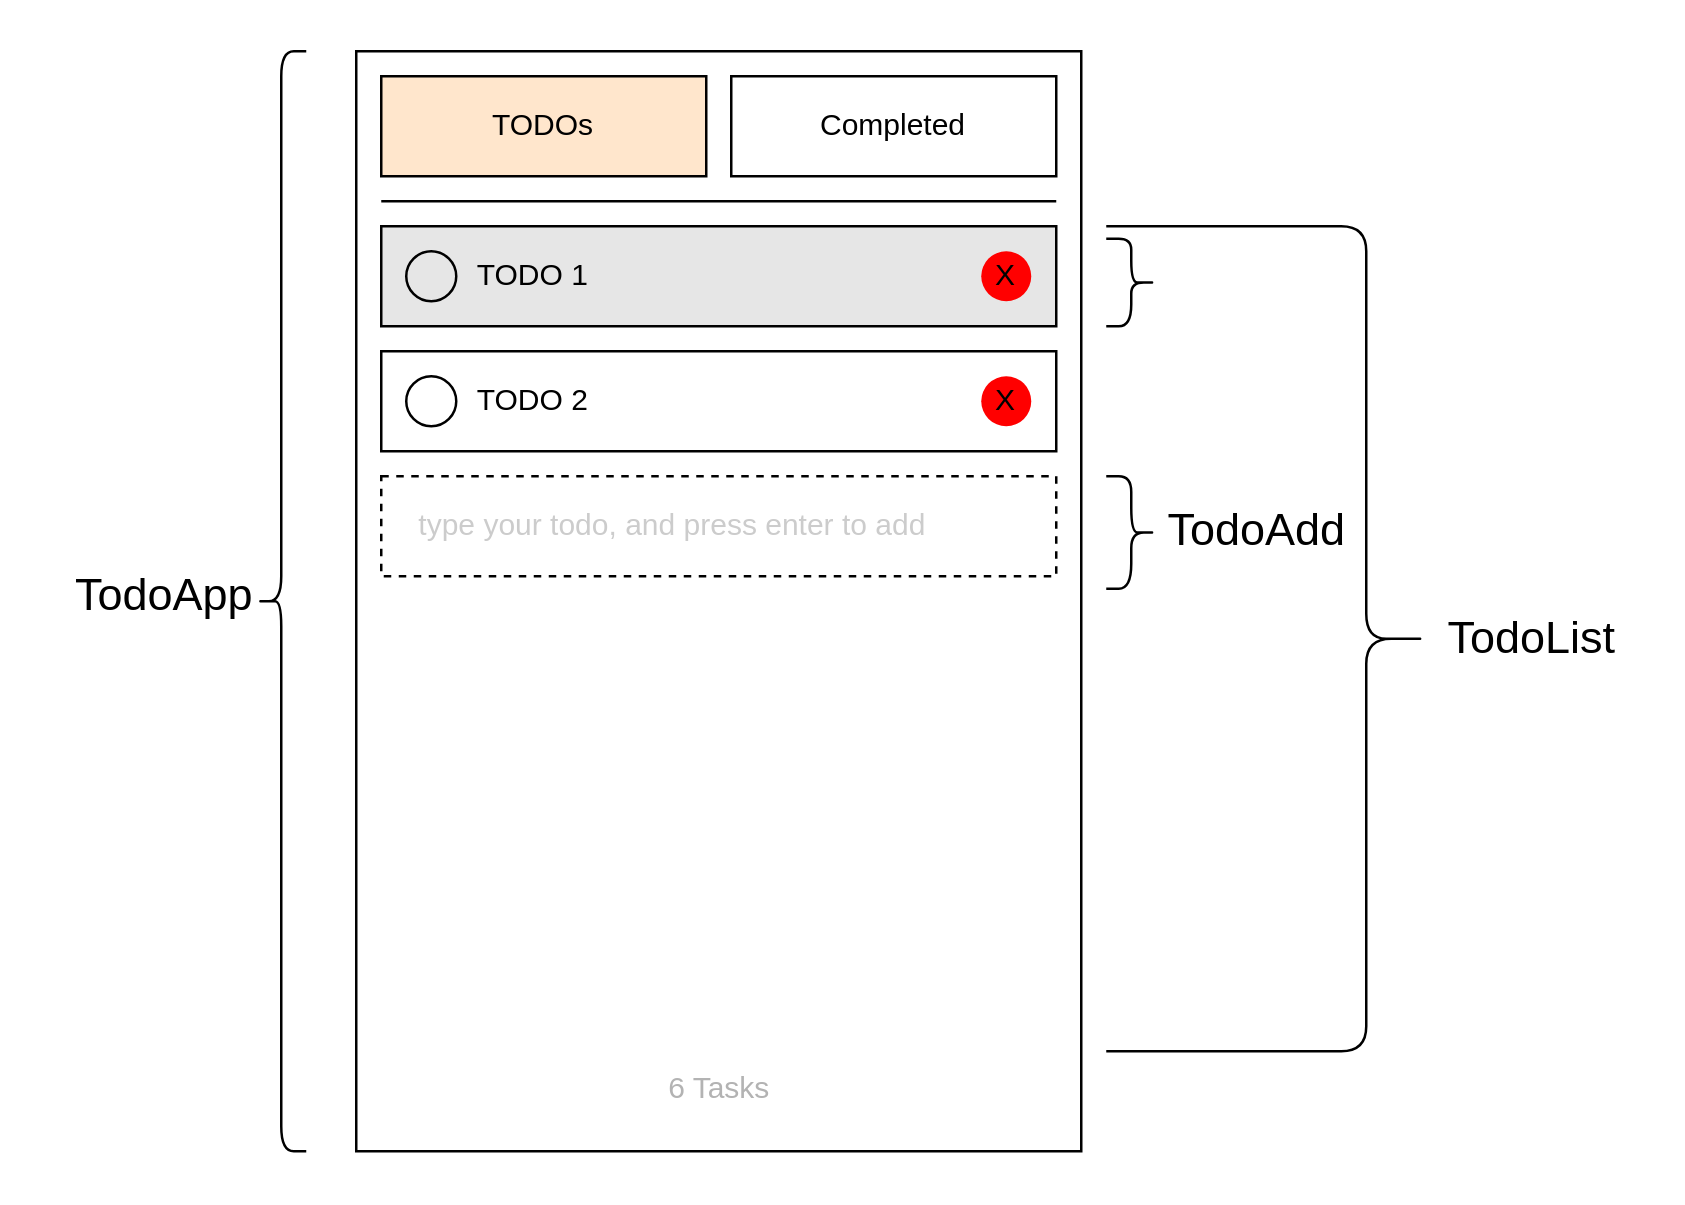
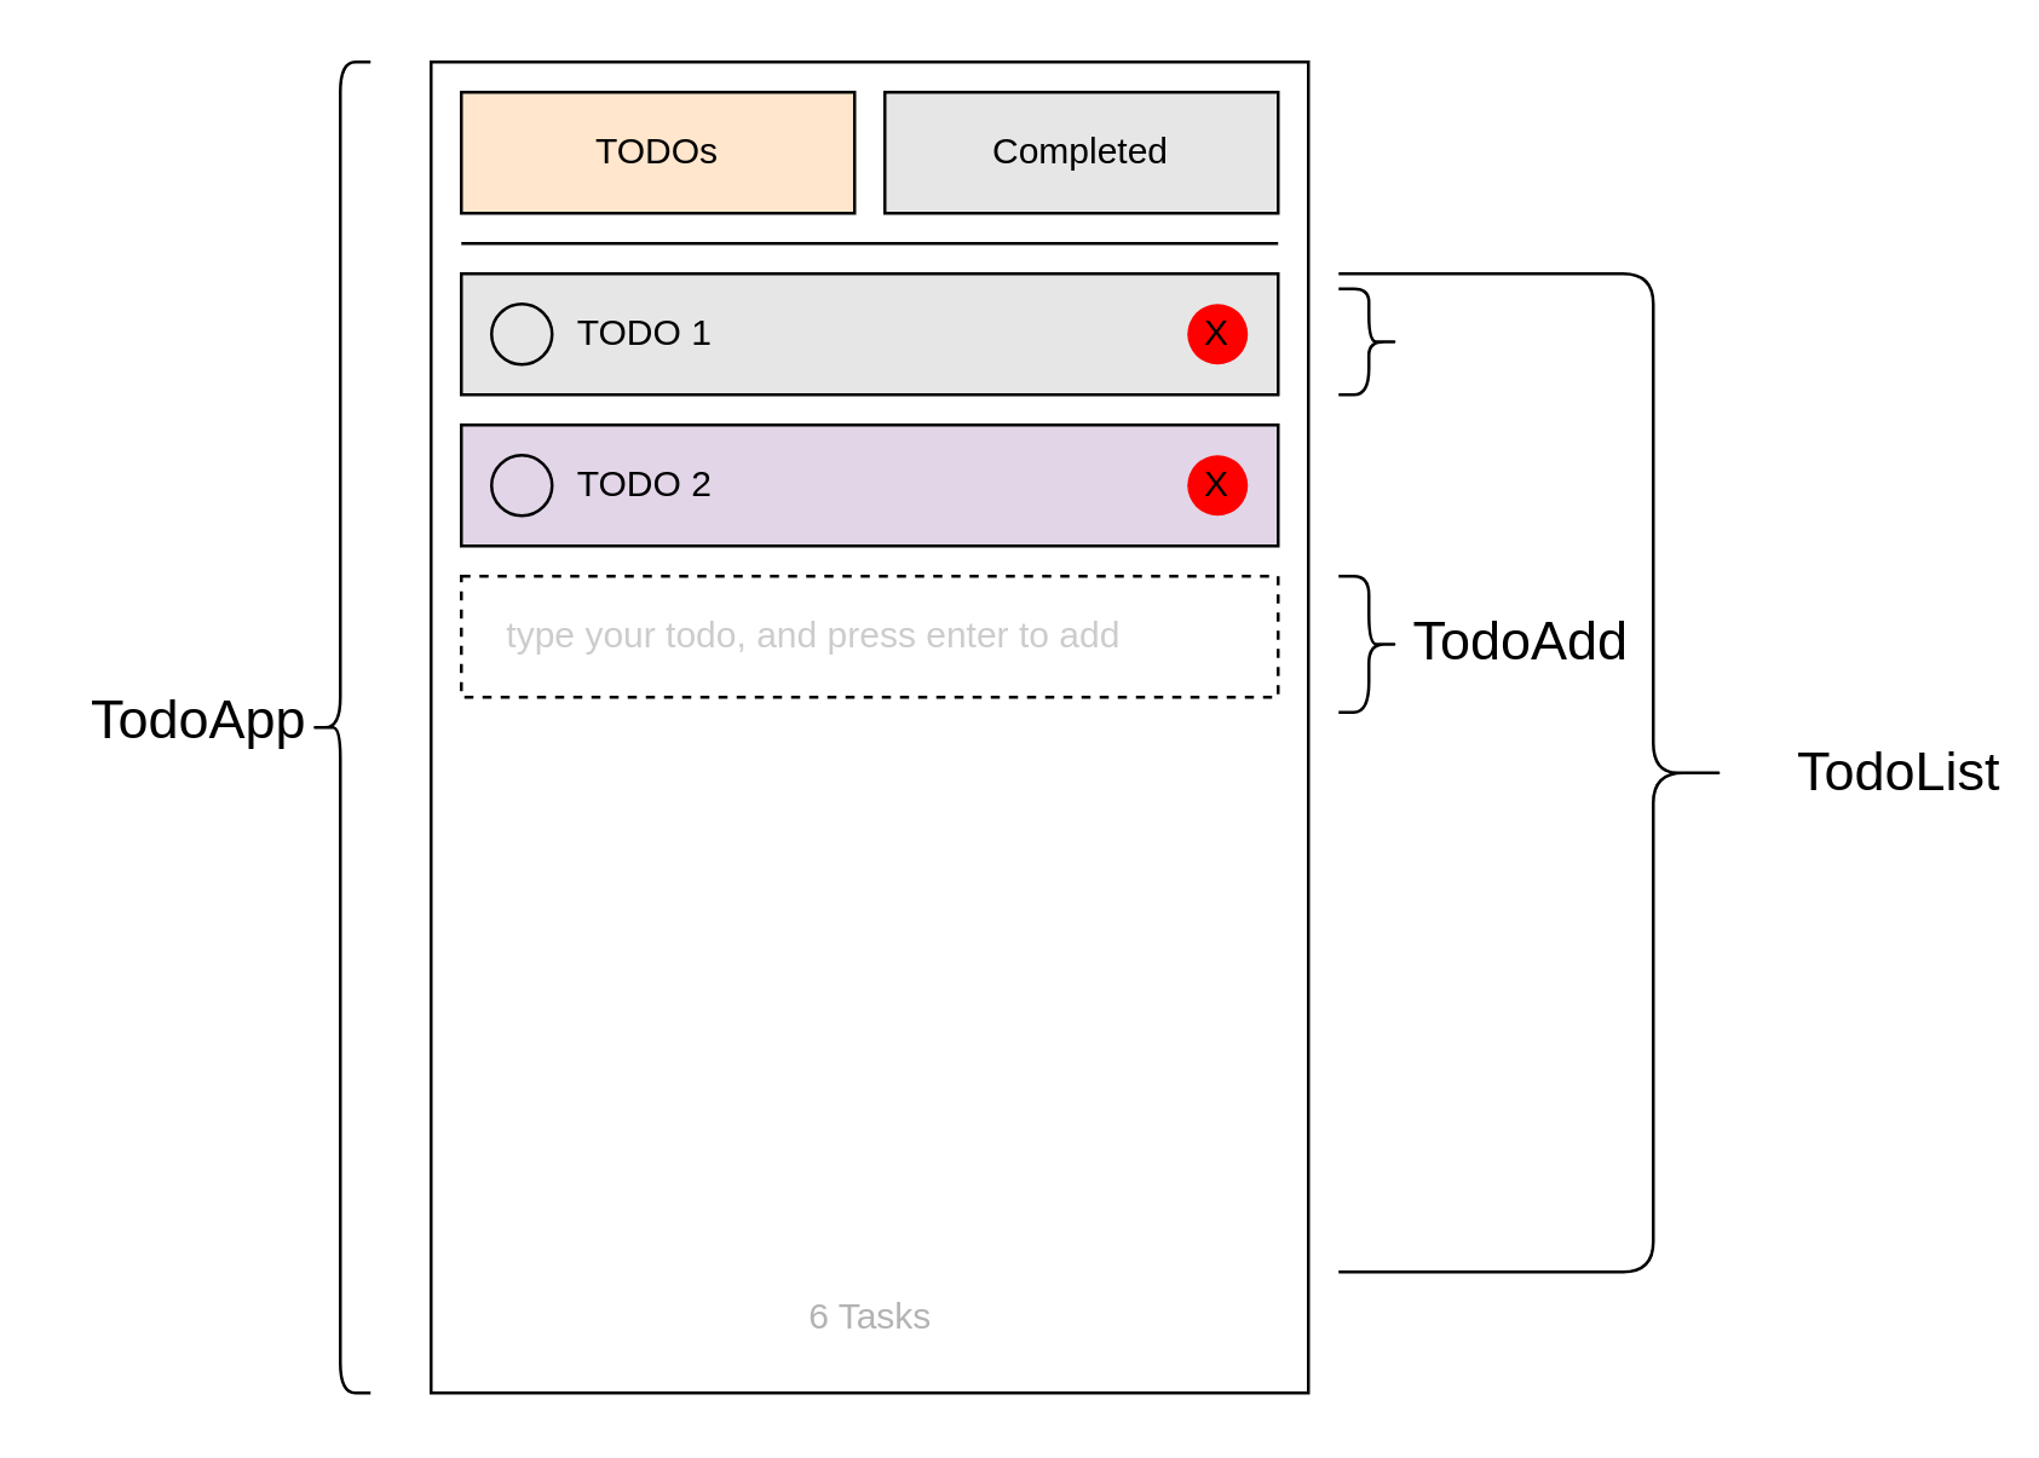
  <mxCell id="0" />
  <mxCell id="1" parent="0" />
  <mxCell id="2" value="" style="rounded=0;whiteSpace=wrap;html=1;" parent="1" vertex="1"><mxGeometry x="142" y="20" width="290" height="440" as="geometry" /></mxCell>
  <mxCell id="3" value="TODOs" style="rounded=0;whiteSpace=wrap;html=1;fillColor=#ffe6cc;" parent="1" vertex="1"><mxGeometry x="152" y="30" width="130" height="40" as="geometry" /></mxCell>
- <mxCell id="4" value="Completed" style="rounded=0;whiteSpace=wrap;html=1;" parent="1" vertex="1"><mxGeometry x="292" y="30" width="130" height="40" as="geometry" /></mxCell>
+ <mxCell id="4" value="Completed" style="rounded=0;whiteSpace=wrap;html=1;fillColor=#e6e6e6;" parent="1" vertex="1"><mxGeometry x="292" y="30" width="130" height="40" as="geometry" /></mxCell>
  <mxCell id="5" value="" style="endArrow=none;html=1;" parent="1" edge="1"><mxGeometry width="50" height="50" relative="1" as="geometry"><mxPoint x="152" y="80" as="sourcePoint" /><mxPoint x="422" y="80" as="targetPoint" /></mxGeometry></mxCell>
  <mxCell id="6" value="&lt;font color=&quot;#cccccc&quot;&gt;&amp;nbsp; &amp;nbsp; type your todo, and press enter to add&lt;/font&gt;" style="rounded=0;whiteSpace=wrap;html=1;align=left;dashed=1;" parent="1" vertex="1"><mxGeometry x="152" y="190" width="270" height="40" as="geometry" /></mxCell>
  <mxCell id="7" value="" style="group" parent="1" vertex="1" connectable="0"><mxGeometry x="152" y="90" width="270" height="40" as="geometry" /></mxCell>
  <mxCell id="8" value="&amp;nbsp; &amp;nbsp; &amp;nbsp; &amp;nbsp; &amp;nbsp; &amp;nbsp;TODO 1" style="rounded=0;whiteSpace=wrap;html=1;align=left;fillColor=#e6e6e6;" parent="7" vertex="1"><mxGeometry width="270" height="40" as="geometry" /></mxCell>
  <mxCell id="9" value="X" style="ellipse;whiteSpace=wrap;html=1;aspect=fixed;fillColor=#FF0000;strokeColor=none;" parent="7" vertex="1"><mxGeometry x="240" y="10" width="20" height="20" as="geometry" /></mxCell>
  <mxCell id="10" value="" style="ellipse;whiteSpace=wrap;html=1;aspect=fixed;fillColor=none;strokeColor=#000000;" parent="7" vertex="1"><mxGeometry x="10" y="10" width="20" height="20" as="geometry" /></mxCell>
  <mxCell id="11" value="" style="group" parent="1" vertex="1" connectable="0"><mxGeometry x="152" y="140" width="270" height="40" as="geometry" /></mxCell>
- <mxCell id="12" value="&amp;nbsp; &amp;nbsp; &amp;nbsp; &amp;nbsp; &amp;nbsp; &amp;nbsp;TODO 2" style="rounded=0;whiteSpace=wrap;html=1;align=left;" parent="11" vertex="1"><mxGeometry width="270" height="40" as="geometry" /></mxCell>
+ <mxCell id="12" value="&amp;nbsp; &amp;nbsp; &amp;nbsp; &amp;nbsp; &amp;nbsp; &amp;nbsp;TODO 2" style="rounded=0;whiteSpace=wrap;html=1;align=left;fillColor=#e1d5e7;" parent="11" vertex="1"><mxGeometry width="270" height="40" as="geometry" /></mxCell>
  <mxCell id="13" value="X" style="ellipse;whiteSpace=wrap;html=1;aspect=fixed;fillColor=#FF0000;strokeColor=none;" parent="11" vertex="1"><mxGeometry x="240" y="10" width="20" height="20" as="geometry" /></mxCell>
  <mxCell id="14" value="" style="ellipse;whiteSpace=wrap;html=1;aspect=fixed;fillColor=none;strokeColor=#000000;" parent="11" vertex="1"><mxGeometry x="10" y="10" width="20" height="20" as="geometry" /></mxCell>
  <mxCell id="15" value="6 Tasks" style="text;html=1;align=center;verticalAlign=middle;resizable=0;points=[];autosize=1;fontColor=#B3B3B3;" parent="1" vertex="1"><mxGeometry x="257" y="425" width="60" height="20" as="geometry" /></mxCell>
  <mxCell id="16" value="" style="shape=image;html=1;verticalAlign=top;verticalLabelPosition=bottom;labelBackgroundColor=#ffffff;imageAspect=0;aspect=fixed;image=https://cdn1.iconfinder.com/data/icons/hawcons/32/699013-icon-27-trash-can-128.png;strokeColor=#000000;fillColor=none;fontColor=#000000;" parent="1" vertex="1"><mxGeometry x="392" y="420" width="30" height="30" as="geometry" /></mxCell>
  <mxCell id="17" value="" style="shape=curlyBracket;whiteSpace=wrap;html=1;rounded=1;" parent="1" vertex="1"><mxGeometry x="102" y="20" width="20" height="440" as="geometry" /></mxCell>
  <mxCell id="18" value="TodoApp" style="text;html=1;align=center;verticalAlign=middle;resizable=0;points=[];autosize=1;fontSize=18;" parent="1" vertex="1"><mxGeometry x="20" y="223" width="90" height="30" as="geometry" /></mxCell>
  <mxCell id="19" value="" style="shape=curlyBracket;whiteSpace=wrap;html=1;rounded=1;rotation=-180;size=0.2;" parent="1" vertex="1"><mxGeometry x="442" y="90" width="130" height="330" as="geometry" /></mxCell>
  <mxCell id="20" value="" style="shape=curlyBracket;whiteSpace=wrap;html=1;rounded=1;rotation=-180;" parent="1" vertex="1"><mxGeometry x="442" y="95" width="20" height="35" as="geometry" /></mxCell>
  <mxCell id="21" value="" style="shape=curlyBracket;whiteSpace=wrap;html=1;rounded=1;rotation=-180;" parent="1" vertex="1"><mxGeometry x="442" y="190" width="20" height="45" as="geometry" /></mxCell>
  <mxCell id="22" value="TodoAdd" style="text;html=1;align=center;verticalAlign=middle;resizable=0;points=[];autosize=1;fontSize=18;" parent="1" vertex="1"><mxGeometry x="457" y="197" width="90" height="30" as="geometry" /></mxCell>
- <mxCell id="23" value="TodoList" style="text;html=1;align=center;verticalAlign=middle;resizable=0;points=[];autosize=1;fontSize=18;" parent="1" vertex="1"><mxGeometry x="572" y="240" width="80" height="30" as="geometry" /></mxCell>
+ <mxCell id="23" value="TodoList" style="text;html=1;align=center;verticalAlign=middle;resizable=0;points=[];autosize=1;fontSize=18;" parent="1" vertex="1"><mxGeometry x="587" y="240" width="80" height="30" as="geometry" /></mxCell>
